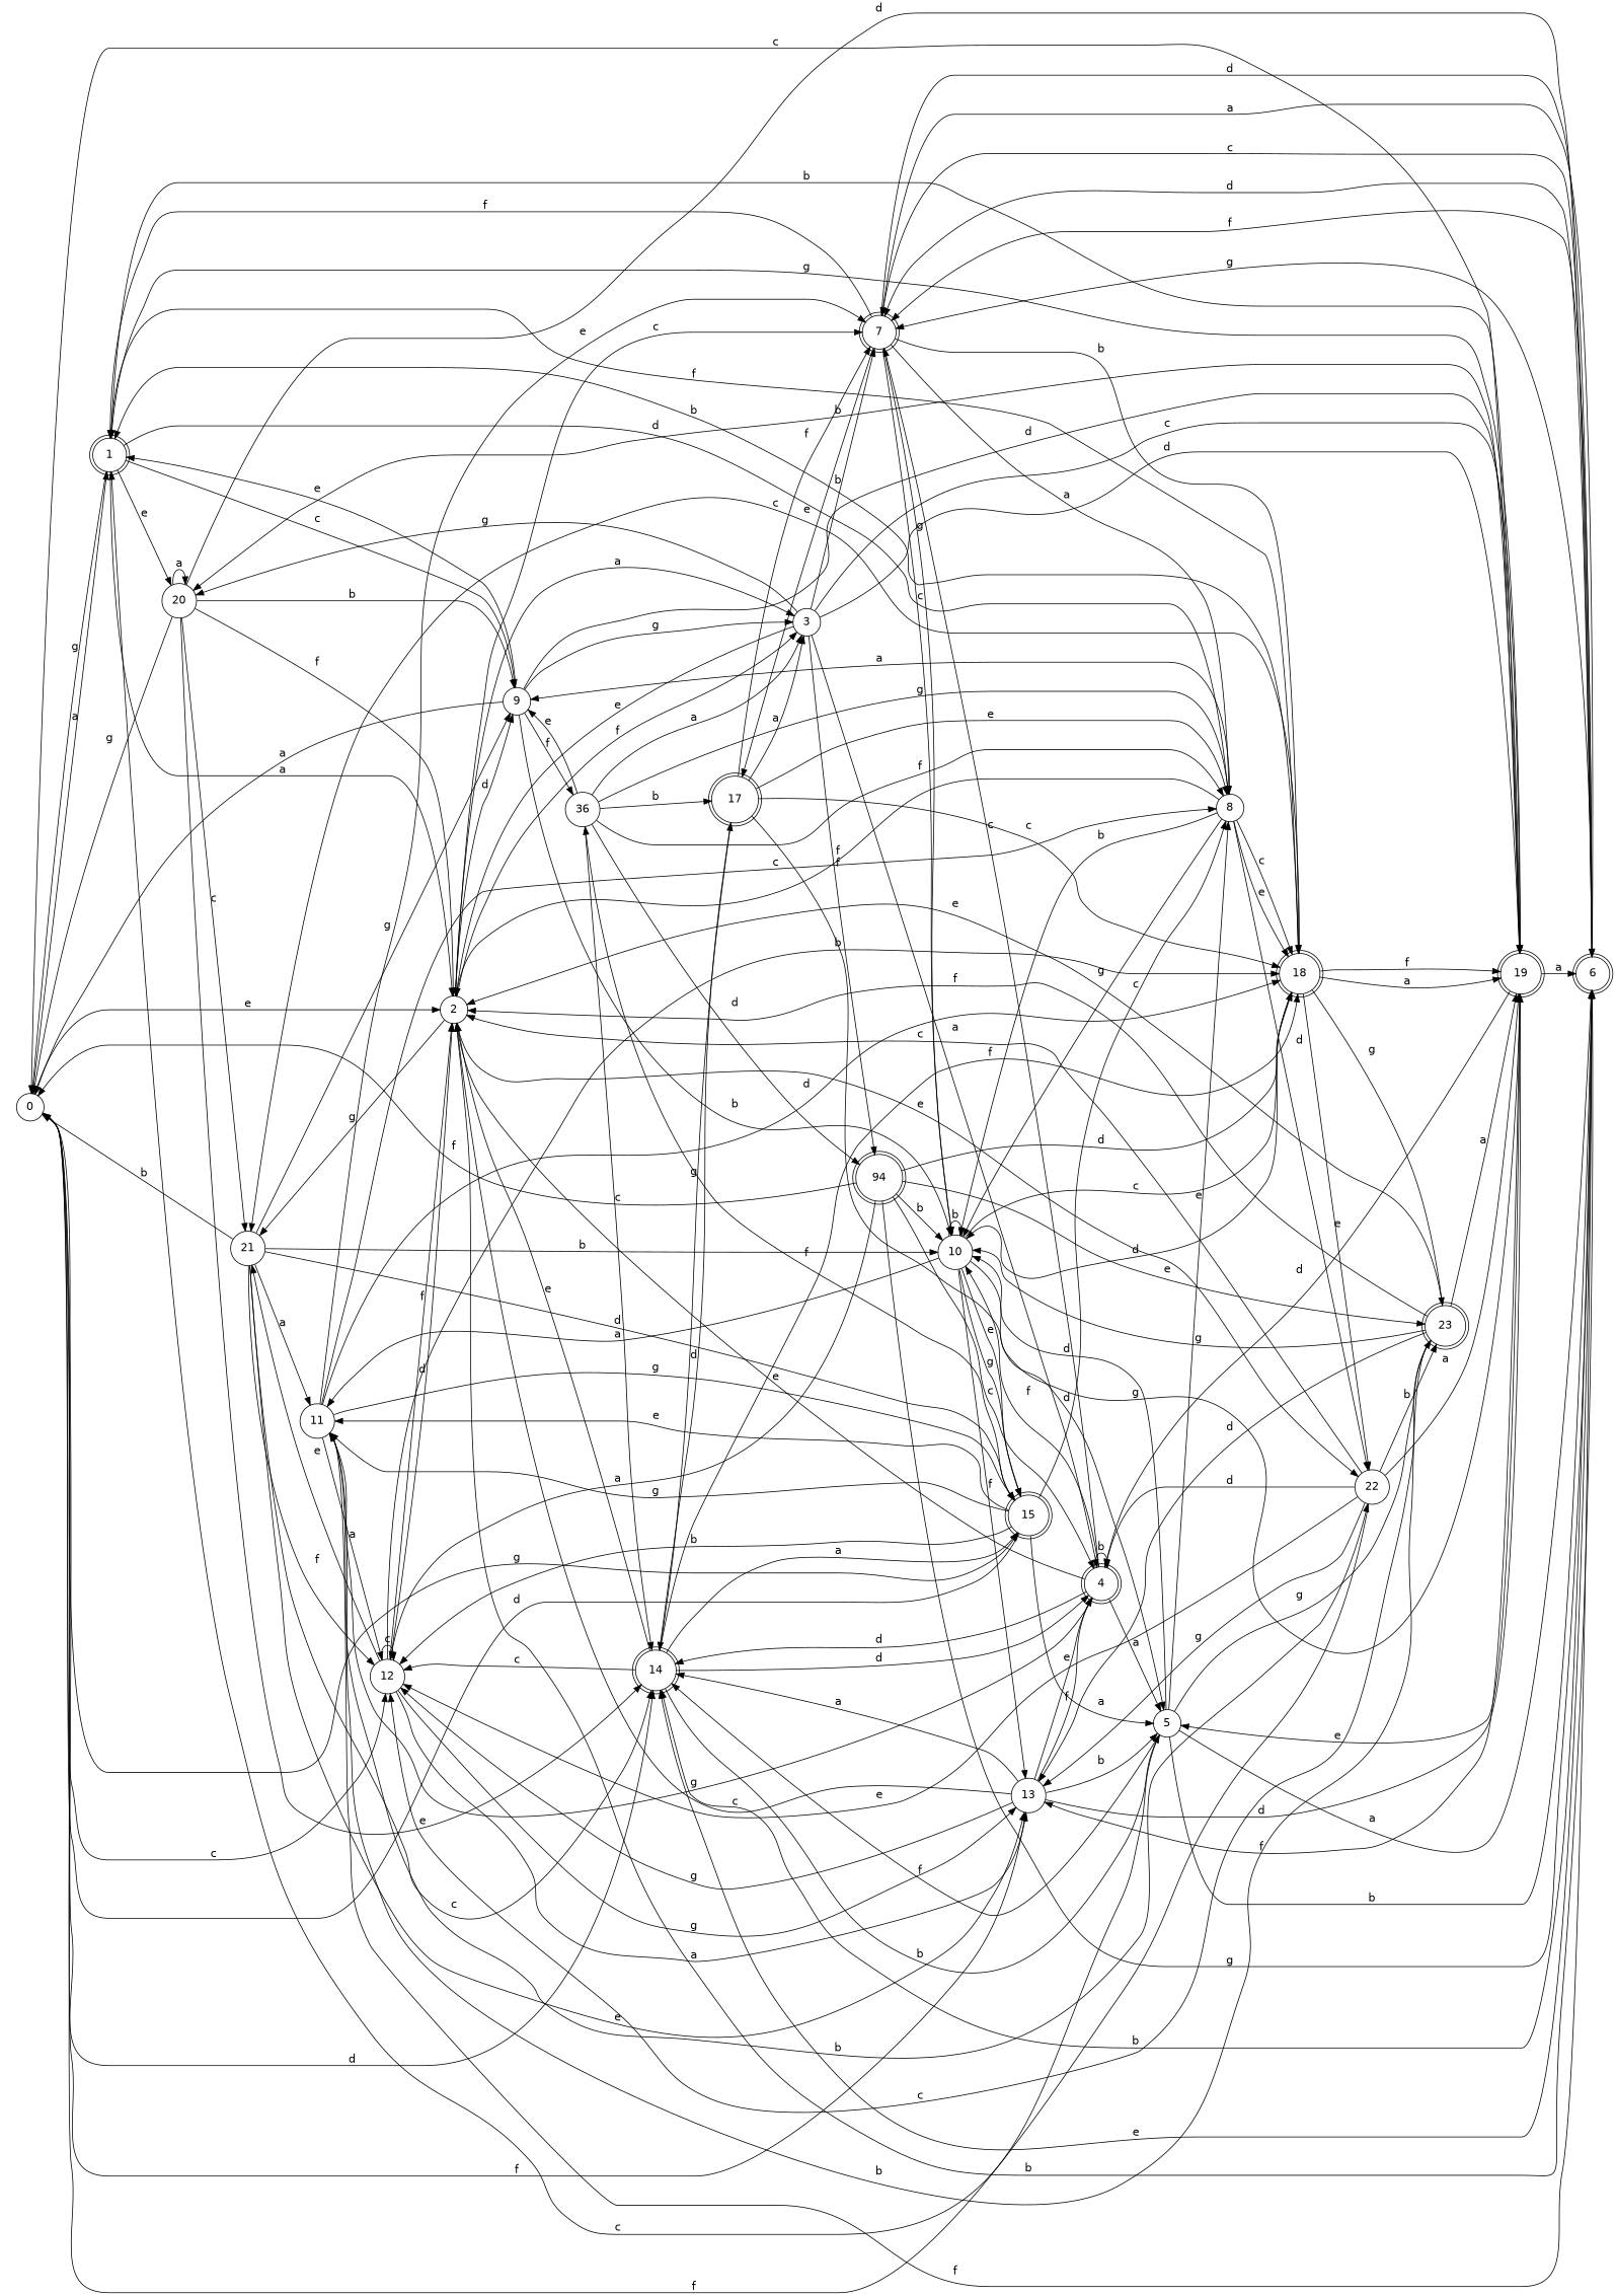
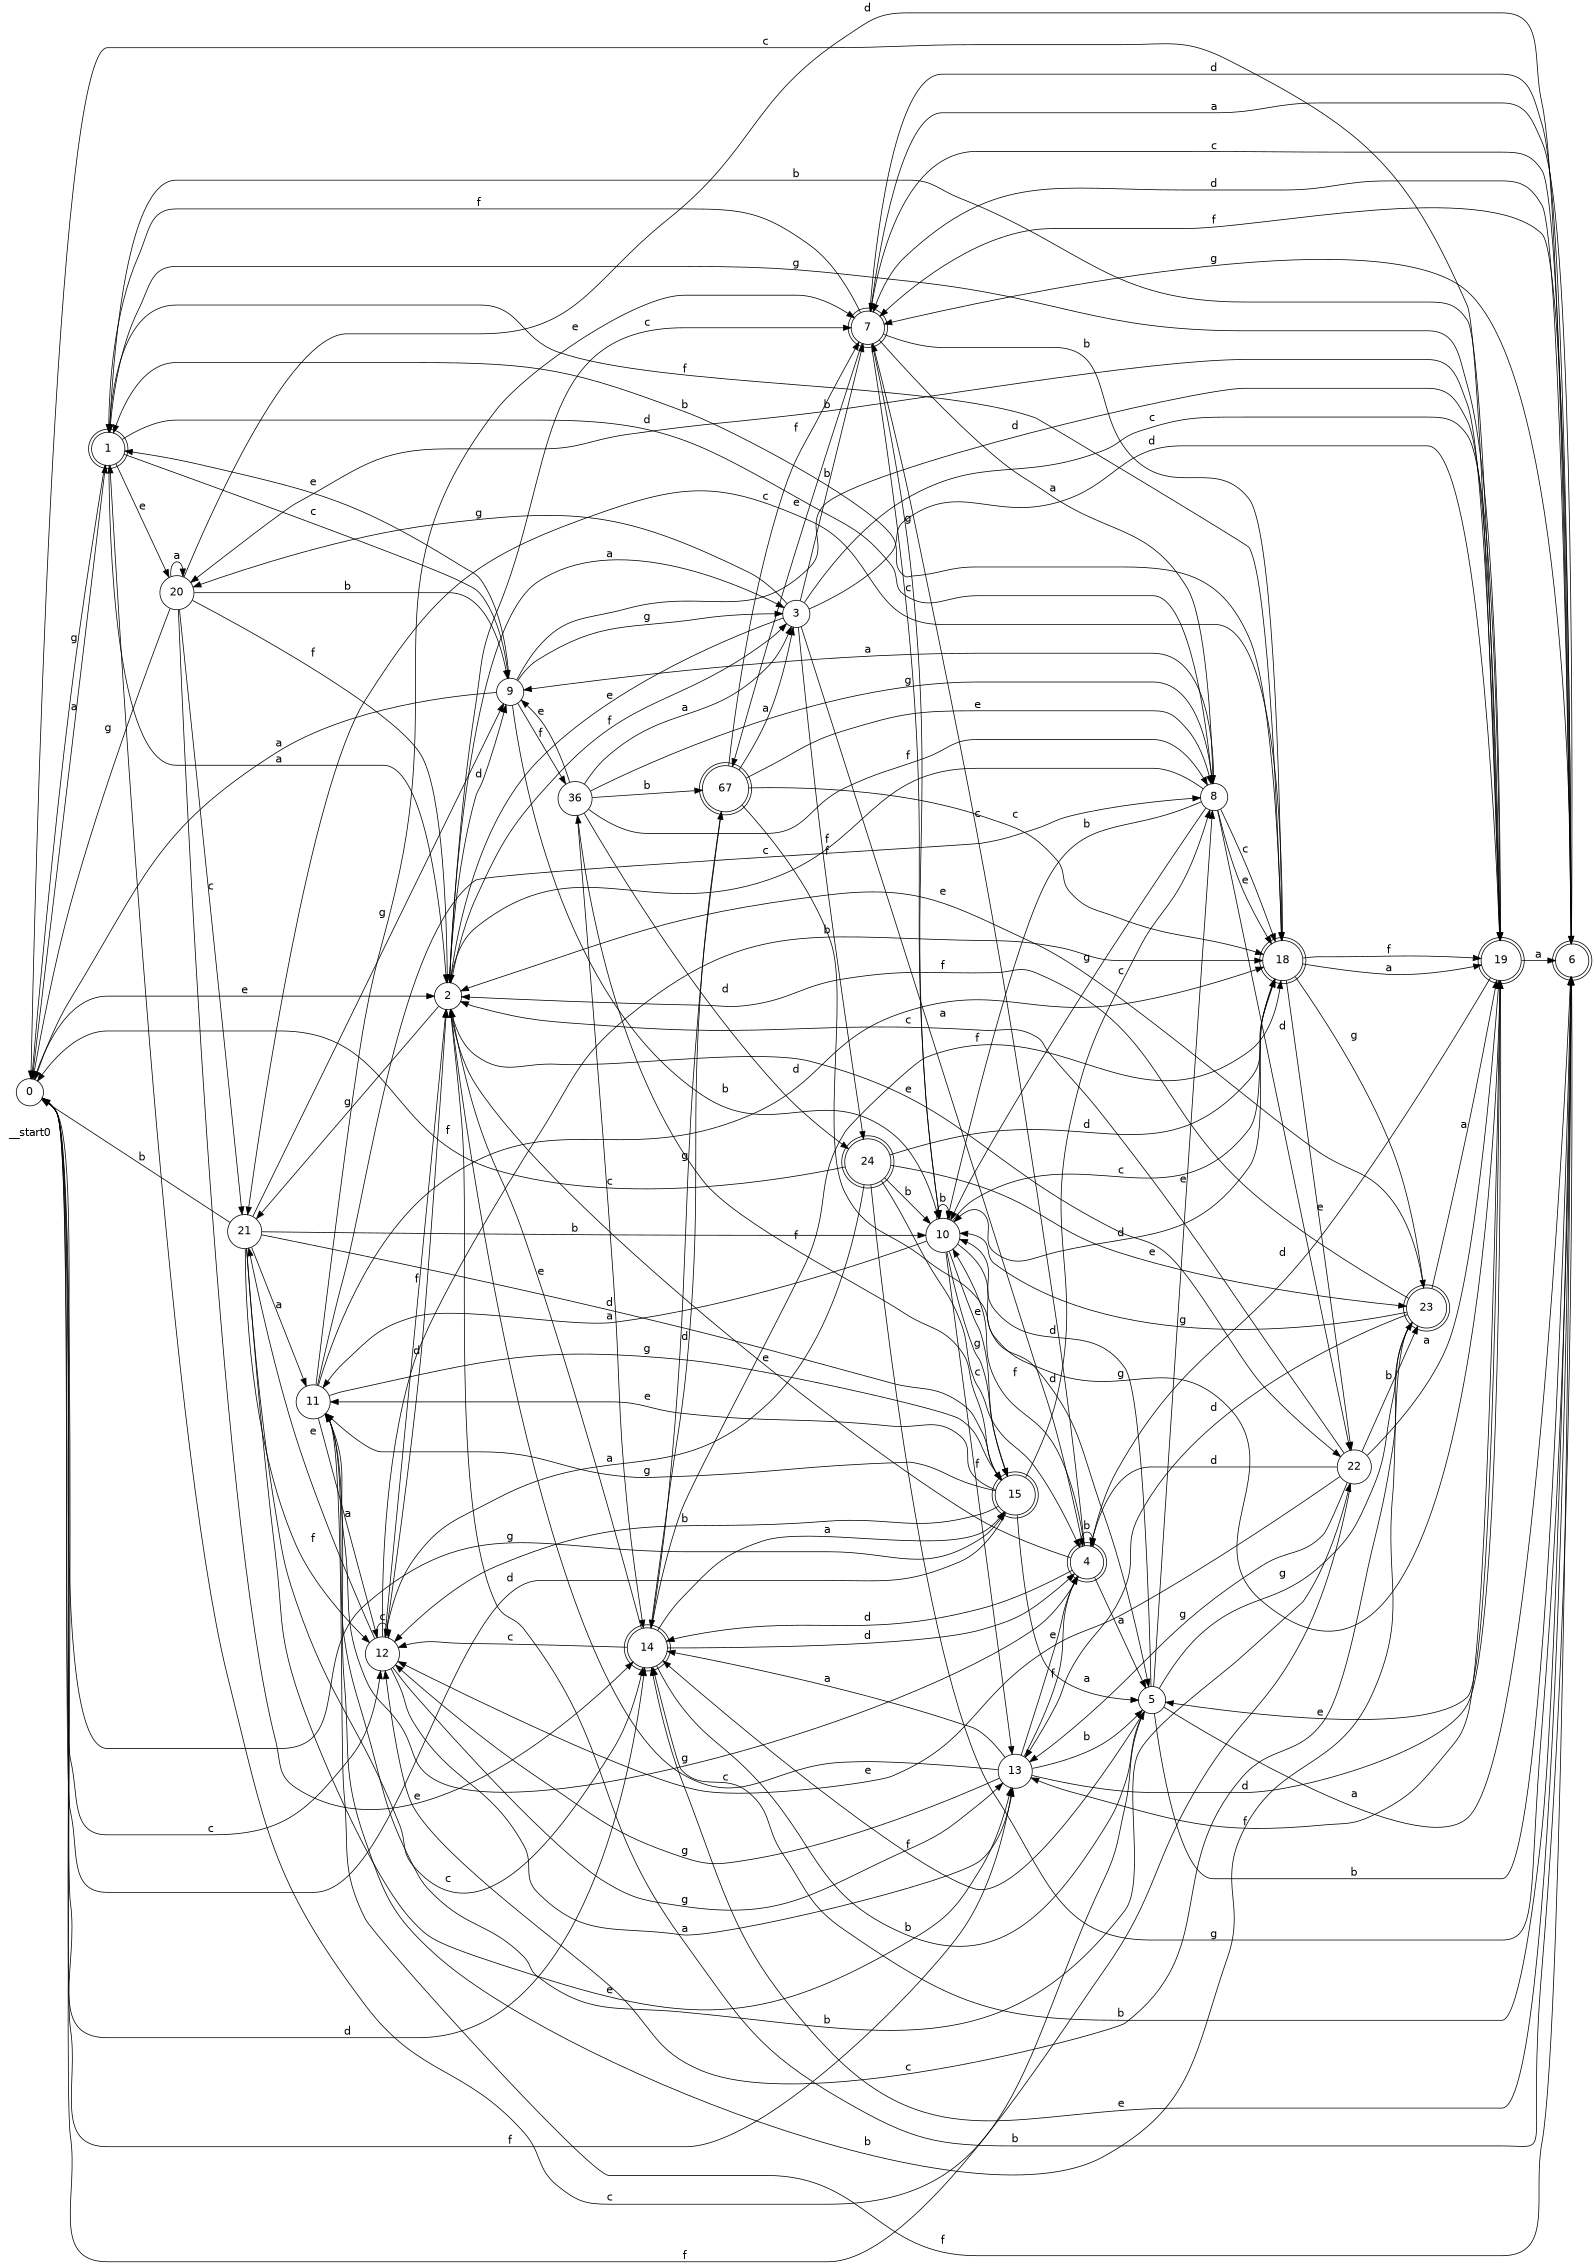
  digraph {
    fontname="DejaVu Sans"
    rankdir=LR
    node [fontname="DejaVu Sans" shape=circle color=black fillcolor=white style=filled]
    edge [fontname="DejaVu Sans"]
+   __start0 [shape=none color="" fillcolor="" style=""]
    n2 [label=0]
    n3 [label=1 shape=doublecircle style="rounded,filled"]
    n4 [label=2]
    n5 [label=12]
    n6 [label=13]
    n7 [label=14 shape=doublecircle style="rounded,filled"]
    n8 [label=15 shape=doublecircle style="rounded,filled"]
    n9 [label=8]
    n10 [label=9]
    n11 [label=18 shape=doublecircle style="rounded,filled"]
    n12 [label=19 shape=doublecircle style="rounded,filled"]
    n13 [label=20]
    n14 [label=3]
    n15 [label=6 shape=doublecircle style="rounded,filled"]
    n16 [label=7 shape=doublecircle style="rounded,filled"]
    n17 [label=21]
    n18 [label=22]
    n19 [label=10]
    n20 [label=5]
    n21 [label=11]
    n22 [label=4 shape=doublecircle style="rounded,filled"]
-   n23 [label=17 shape=doublecircle style="rounded,filled"]
+   n23 [label=67 shape=doublecircle style="rounded,filled"]
    n24 [label=36]
    n25 [label=23 shape=doublecircle style="rounded,filled"]
-   n26 [label=94 shape=doublecircle style="rounded,filled"]
+   n26 [label=24 shape=doublecircle style="rounded,filled"]
    n2 -> n3 [label=a]
    n2 -> n4 [label=e]
    n2 -> n5 [label=c]
    n2 -> n6 [label=f]
    n2 -> n7 [label=d]
    n2 -> n8 [label=g]
    n3 -> n2 [label=g]
    n3 -> n4 [label=a]
    n3 -> n9 [label=d]
    n3 -> n10 [label=c]
    n3 -> n11 [label=f]
    n3 -> n12 [label=b]
    n3 -> n13 [label=e]
    n4 -> n10 [label=d]
    n4 -> n14 [label=a]
    n4 -> n14 [label=f]
    n4 -> n15 [label=b]
    n4 -> n16 [label=c]
    n4 -> n17 [label=g]
    n4 -> n18 [label=e]
    n5 -> n4 [label=d]
    n5 -> n4 [label=f]
    n5 -> n5 [label=c]
    n5 -> n6 [label=a]
    n5 -> n6 [label=g]
    n5 -> n11 [label=b]
    n5 -> n17 [label=e]
    n6 -> n4 [label=c]
    n6 -> n5 [label=g]
    n6 -> n7 [label=a]
    n6 -> n12 [label=d]
    n6 -> n20 [label=b]
    n6 -> n22 [label=e]
    n6 -> n22 [label=f]
    n7 -> n4 [label=e]
    n7 -> n5 [label=c]
    n7 -> n8 [label=a]
    n7 -> n11 [label=f]
    n7 -> n20 [label=b]
    n7 -> n22 [label=d]
    n7 -> n23 [label=g]
    n8 -> n2 [label=d]
    n8 -> n5 [label=b]
    n8 -> n9 [label=c]
    n8 -> n20 [label=a]
    n8 -> n21 [label=e]
    n8 -> n21 [label=g]
    n8 -> n24 [label=f]
    n9 -> n4 [label=f]
    n9 -> n10 [label=a]
    n9 -> n11 [label=c]
    n9 -> n11 [label=e]
    n9 -> n18 [label=d]
    n9 -> n19 [label=b]
    n9 -> n19 [label=g]
    n10 -> n2 [label=a]
    n10 -> n3 [label=e]
    n10 -> n12 [label=d]
    n10 -> n14 [label=g]
    n10 -> n19 [label=b]
    n10 -> n24 [label=f]
    n11 -> n3 [label=b]
    n11 -> n12 [label=a]
    n11 -> n12 [label=f]
    n11 -> n17 [label=c]
    n11 -> n18 [label=e]
    n11 -> n19 [label=d]
    n11 -> n25 [label=g]
    n12 -> n2 [label=c]
    n12 -> n3 [label=g]
    n12 -> n6 [label=f]
    n12 -> n13 [label=b]
    n12 -> n15 [label=a]
    n12 -> n20 [label=e]
    n12 -> n22 [label=d]
    n13 -> n2 [label=g]
    n13 -> n4 [label=f]
    n13 -> n7 [label=e]
    n13 -> n10 [label=b]
    n13 -> n13 [label=a]
    n13 -> n15 [label=d]
    n13 -> n17 [label=c]
    n14 -> n4 [label=e]
    n14 -> n12 [label=c]
    n14 -> n12 [label=d]
    n14 -> n13 [label=g]
    n14 -> n16 [label=b]
    n14 -> n22 [label=a]
    n14 -> n26 [label=f]
    n15 -> n7 [label=b]
    n15 -> n7 [label=e]
    n15 -> n16 [label=a]
    n15 -> n16 [label=c]
    n15 -> n16 [label=d]
    n15 -> n16 [label=f]
    n15 -> n16 [label=g]
    n16 -> n3 [label=f]
    n16 -> n9 [label=a]
    n16 -> n11 [label=b]
    n16 -> n15 [label=d]
    n16 -> n19 [label=c]
    n16 -> n19 [label=g]
    n16 -> n23 [label=e]
    n17 -> n2 [label=b]
    n17 -> n5 [label=f]
    n17 -> n6 [label=e]
    n17 -> n7 [label=c]
    n17 -> n8 [label=d]
    n17 -> n10 [label=g]
    n17 -> n19 [label=b]
    n17 -> n21 [label=a]
    n18 -> n2 [label=f]
    n18 -> n4 [label=c]
    n18 -> n5 [label=e]
    n18 -> n6 [label=g]
    n18 -> n12 [label=a]
    n18 -> n22 [label=d]
    n18 -> n25 [label=b]
    n19 -> n6 [label=f]
    n19 -> n8 [label=e]
    n19 -> n8 [label=g]
    n19 -> n11 [label=c]
    n19 -> n19 [label=b]
    n19 -> n20 [label=d]
    n19 -> n21 [label=a]
    n20 -> n3 [label=c]
    n20 -> n7 [label=f]
    n20 -> n9 [label=e]
    n20 -> n15 [label=a]
    n20 -> n15 [label=b]
    n20 -> n19 [label=d]
    n20 -> n25 [label=g]
    n21 -> n5 [label=a]
    n21 -> n8 [label=g]
    n21 -> n9 [label=c]
    n21 -> n11 [label=d]
    n21 -> n15 [label=f]
    n21 -> n16 [label=e]
    n21 -> n18 [label=b]
    n22 -> n4 [label=e]
    n22 -> n7 [label=d]
    n22 -> n16 [label=c]
    n22 -> n19 [label=f]
    n22 -> n20 [label=a]
    n22 -> n21 [label=g]
    n22 -> n22 [label=b]
    n23 -> n7 [label=d]
    n23 -> n9 [label=e]
    n23 -> n11 [label=c]
    n23 -> n12 [label=g]
    n23 -> n14 [label=a]
    n23 -> n16 [label=f]
    n24 -> n7 [label=c]
    n24 -> n9 [label=f]
    n24 -> n9 [label=g]
    n24 -> n10 [label=e]
    n24 -> n14 [label=a]
    n24 -> n23 [label=b]
    n24 -> n26 [label=d]
    n25 -> n4 [label=e]
    n25 -> n4 [label=f]
    n25 -> n5 [label=c]
    n25 -> n6 [label=d]
    n25 -> n12 [label=a]
    n25 -> n19 [label=g]
    n25 -> n21 [label=b]
    n26 -> n2 [label=f]
    n26 -> n5 [label=a]
    n26 -> n11 [label=d]
    n26 -> n15 [label=g]
    n26 -> n19 [label=b]
    n26 -> n22 [label=c]
    n26 -> n25 [label=e]
  }
